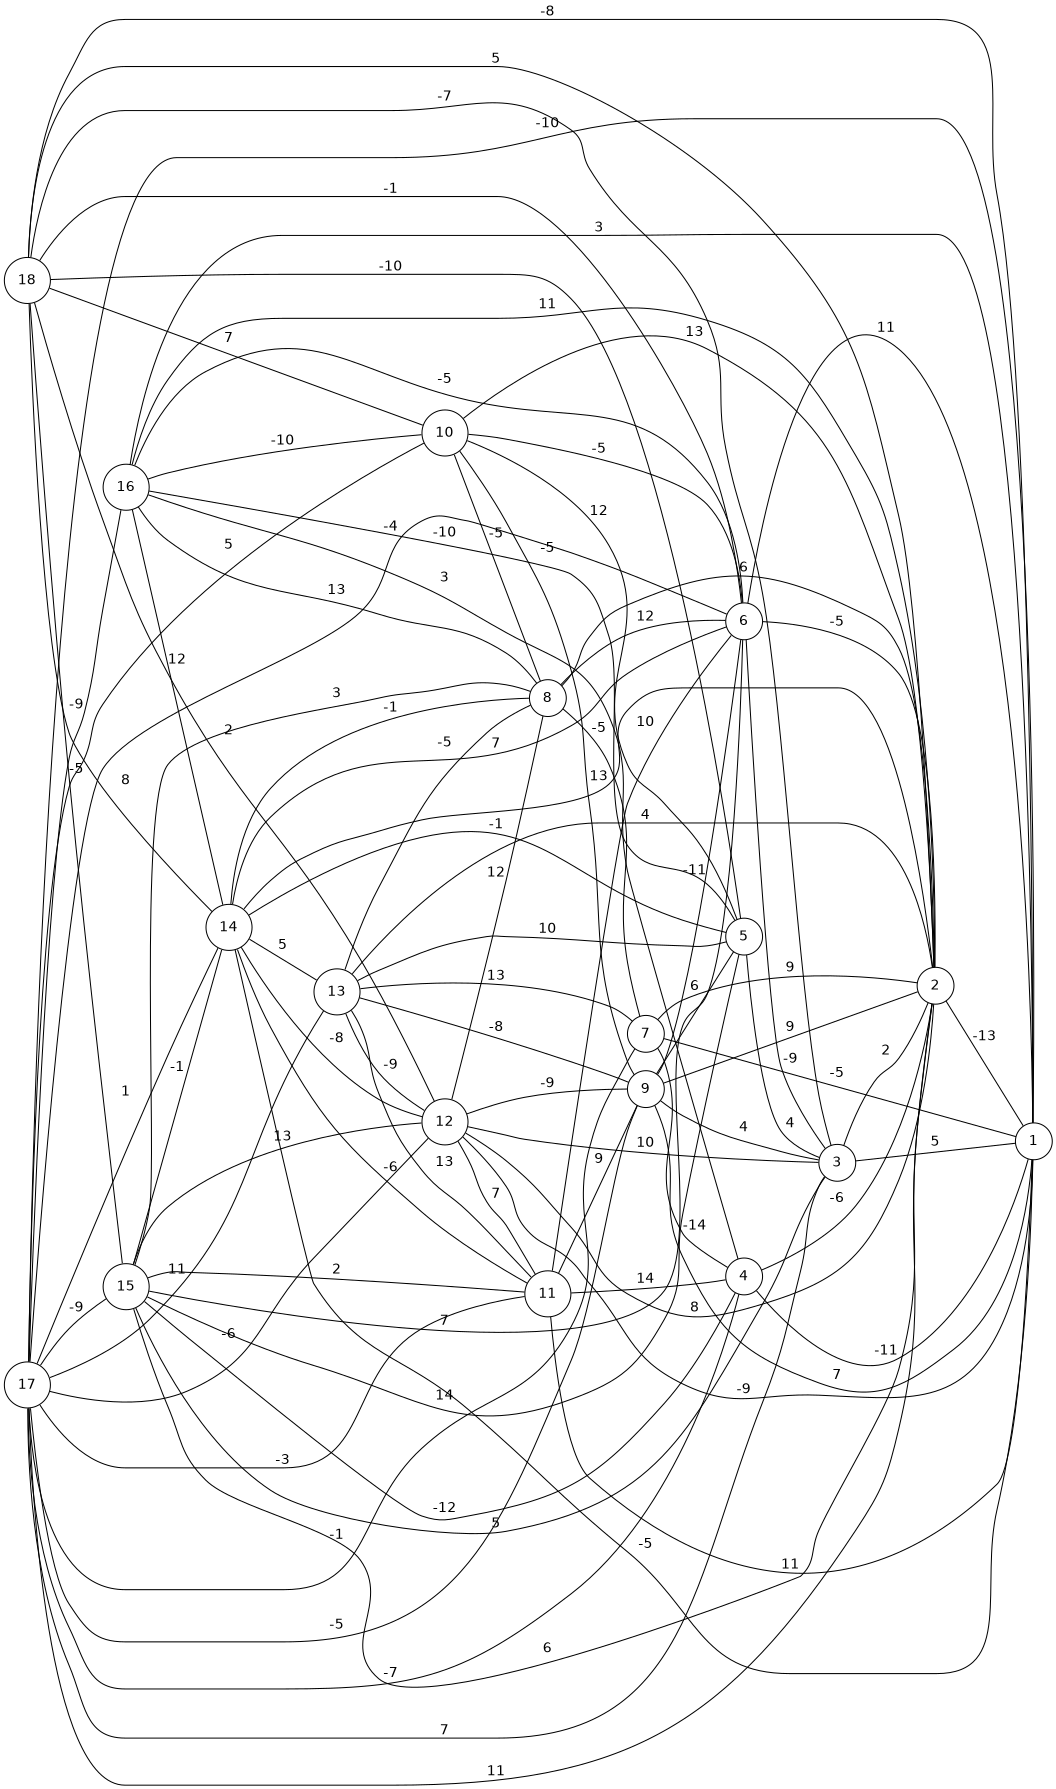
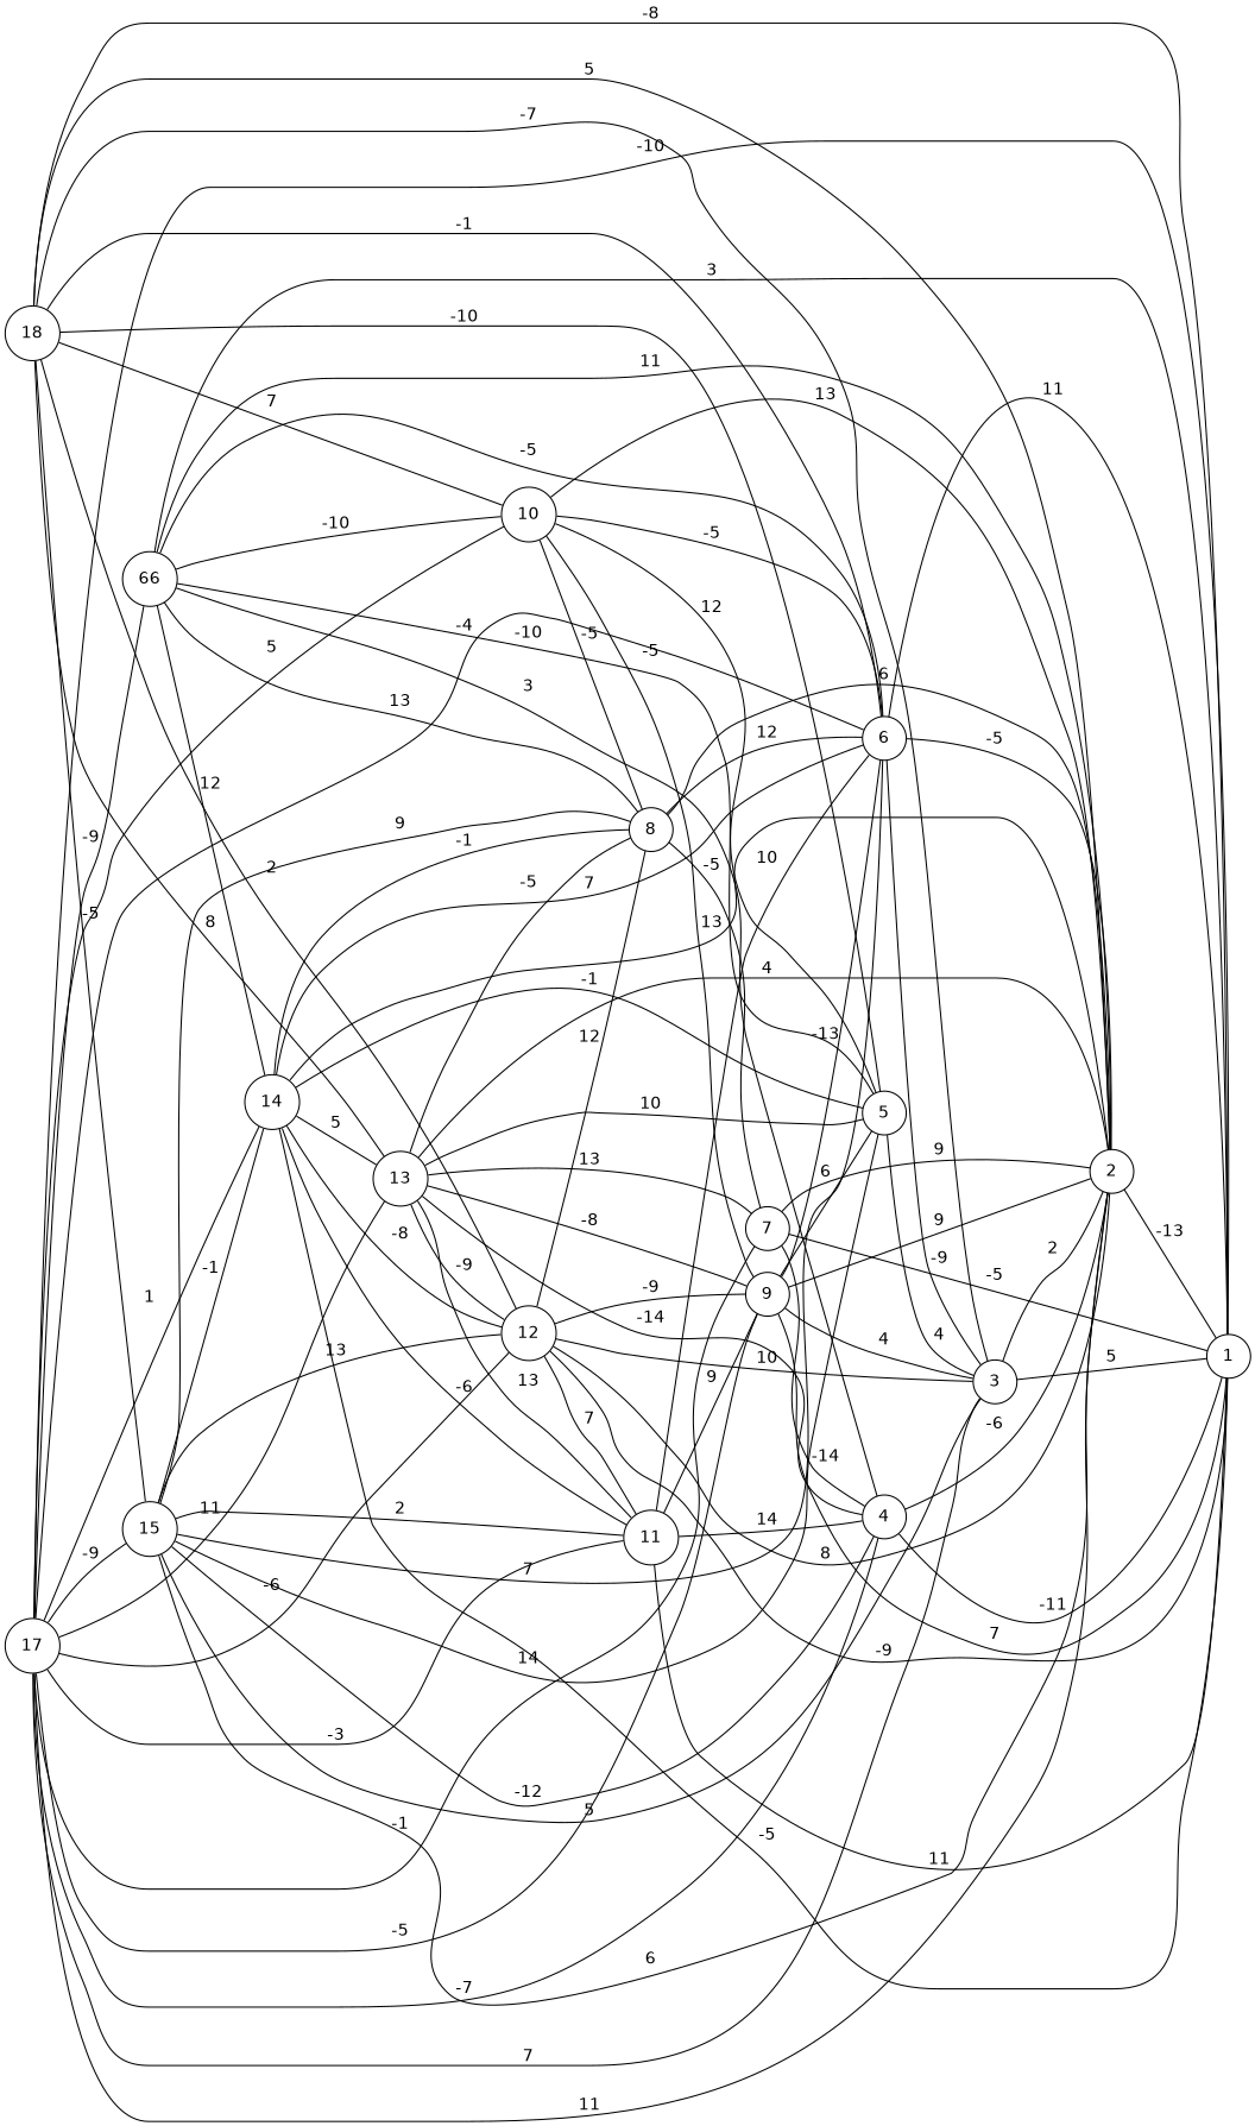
  graph {
    fontname="DejaVu Sans"
    rankdir=LR
    node [fontname="DejaVu Sans" shape=circle]
    edge [fontname="DejaVu Sans"]
    18
    1
    2
    3
    5
    6
    10
    12
    13
    15
    9
    8
    11
    4
    7
    14
    17
-   16
+   16 [label=66]
    18 -- 1 [label=-8]
    18 -- 2 [label=5]
    18 -- 3 [label=-7]
    18 -- 5 [label=-10]
    18 -- 6 [label=-1]
    18 -- 10 [label=7]
    18 -- 12 [label=2]
-   18 -- 14 [label=8]
+   18 -- 13 [label=8]
    18 -- 15 [label=-5]
    2 -- 1 [label=-13]
    3 -- 1 [label=5]
    3 -- 2 [label=2]
    5 -- 3 [label=4]
    6 -- 1 [label=11]
    6 -- 2 [label=-5]
    6 -- 3 [label=-9]
    10 -- 2 [label=13]
    10 -- 5 [label=12]
    10 -- 6 [label=-5]
    10 -- 9 [label=-5]
    10 -- 8 [label=-5]
    12 -- 1 [label=-9]
    12 -- 2 [label=8]
    12 -- 3 [label=10]
    12 -- 9 [label=-9]
    12 -- 8 [label=12]
    12 -- 11 [label=7]
    13 -- 2 [label=4]
    13 -- 5 [label=10]
    13 -- 12 [label=-9]
    13 -- 9 [label=-8]
    13 -- 8 [label=-5]
    13 -- 11 [label=13]
+   13 -- 4 [label=-14]
    13 -- 7 [label=13]
    15 -- 2 [label=6]
    15 -- 3 [label=5]
    15 -- 5 [label=14]
    15 -- 6 [label=7]
    15 -- 12 [label=13]
-   15 -- 8 [label=3]
+   15 -- 8 [label=9]
    15 -- 11 [label=2]
    15 -- 4 [label=-12]
    15 -- 14 [label=-1]
    9 -- 1 [label=7]
    9 -- 2 [label=9]
    9 -- 3 [label=4]
    9 -- 5 [label=6]
-   9 -- 6 [label=-11]
+   9 -- 6 [label=-13]
    8 -- 2 [label=6]
    8 -- 6 [label=12]
    8 -- 7 [label=-5]
    11 -- 1 [label=11]
    11 -- 6 [label=10]
    11 -- 9 [label=9]
    11 -- 4 [label=14]
    4 -- 1 [label=-11]
    4 -- 2 [label=-6]
    7 -- 1 [label=-5]
    7 -- 2 [label=9]
    7 -- 4 [label=-14]
    14 -- 1 [label=-5]
    14 -- 2 [label=13]
    14 -- 5 [label=-1]
    14 -- 6 [label=7]
    14 -- 12 [label=-8]
    14 -- 13 [label=5]
    14 -- 8 [label=-1]
    14 -- 11 [label=-6]
    17 -- 1 [label=-10]
    17 -- 2 [label=11]
    17 -- 3 [label=7]
    17 -- 6 [label=-4]
    17 -- 10 [label=5]
    17 -- 12 [label=-6]
    17 -- 13 [label=11]
    17 -- 15 [label=-9]
    17 -- 9 [label=-5]
    17 -- 11 [label=-3]
    17 -- 4 [label=-7]
    17 -- 7 [label=-1]
    17 -- 14 [label=1]
    17 -- 16 [label=-9]
    16 -- 1 [label=3]
    16 -- 2 [label=11]
    16 -- 5 [label=-10]
    16 -- 6 [label=-5]
    16 -- 10 [label=-10]
    16 -- 8 [label=13]
    16 -- 4 [label=3]
    16 -- 14 [label=12]
  }
